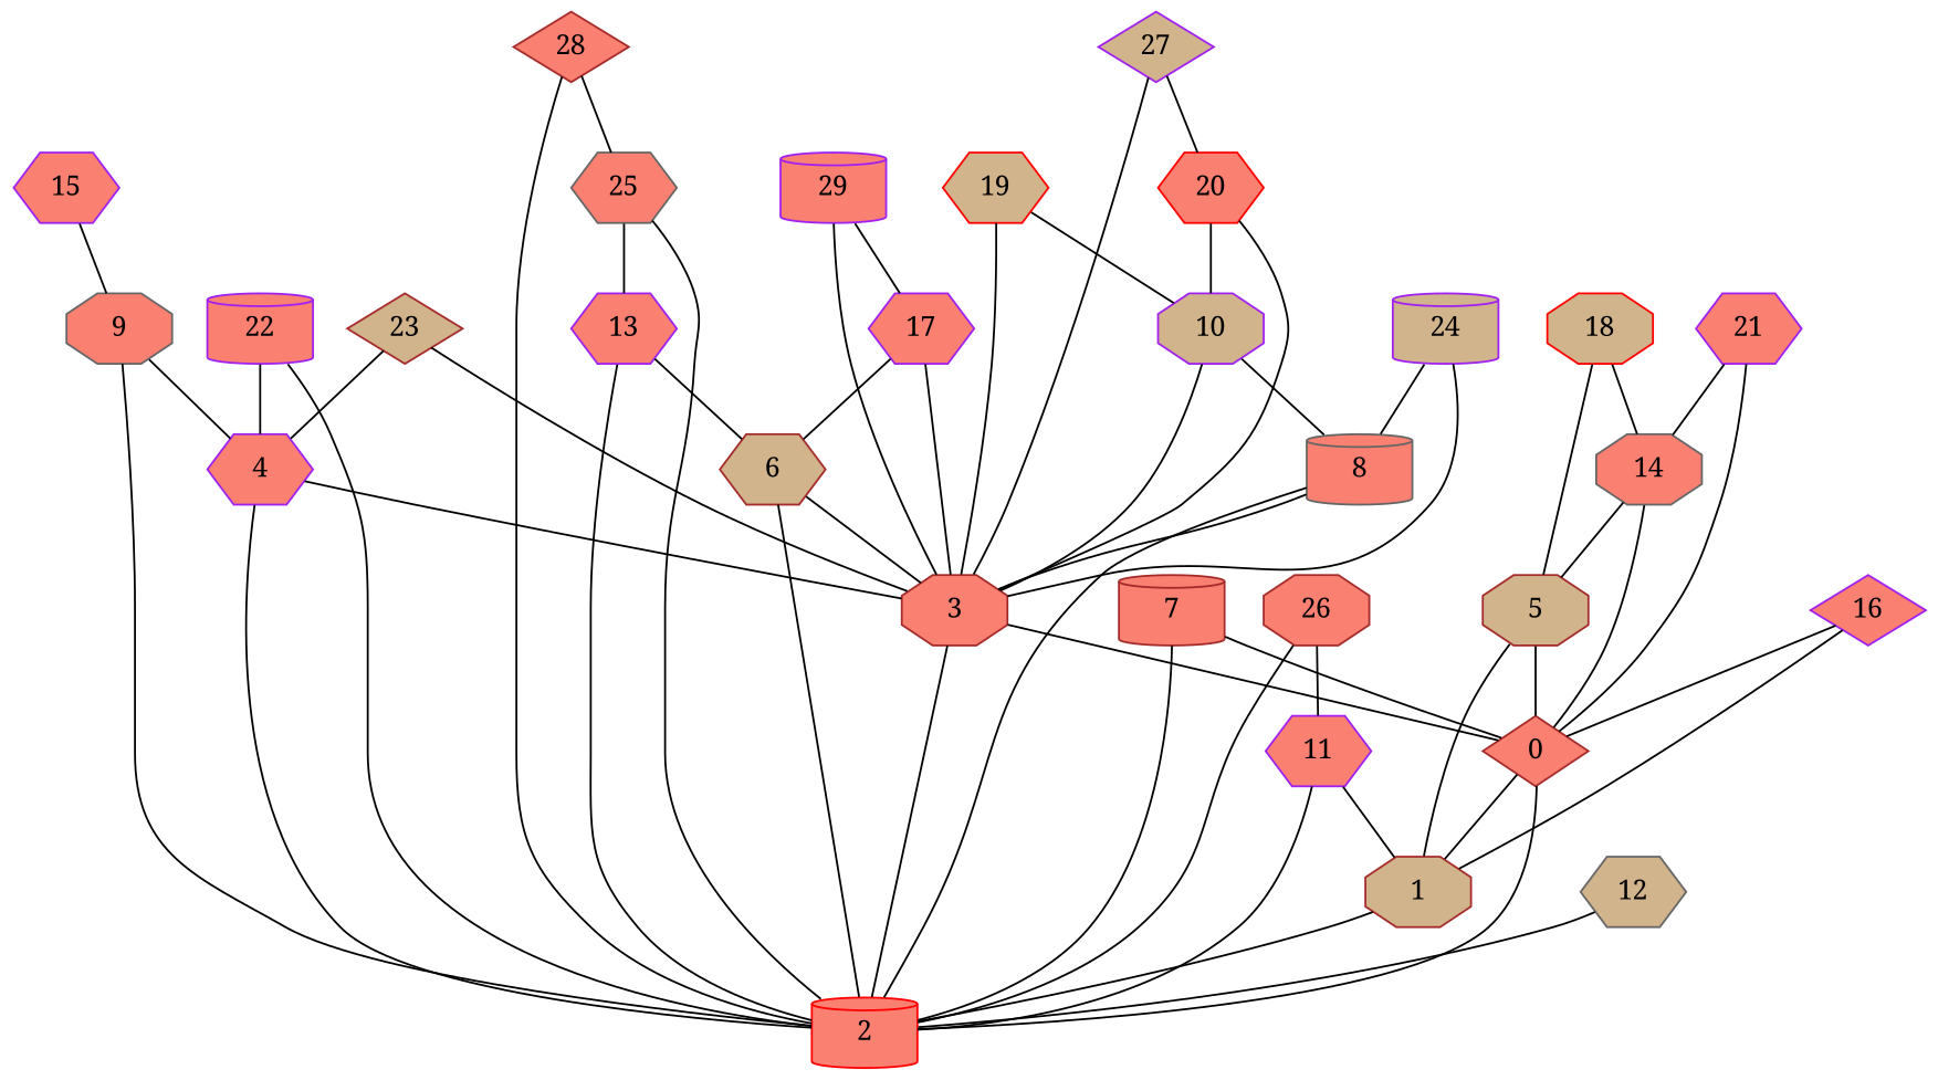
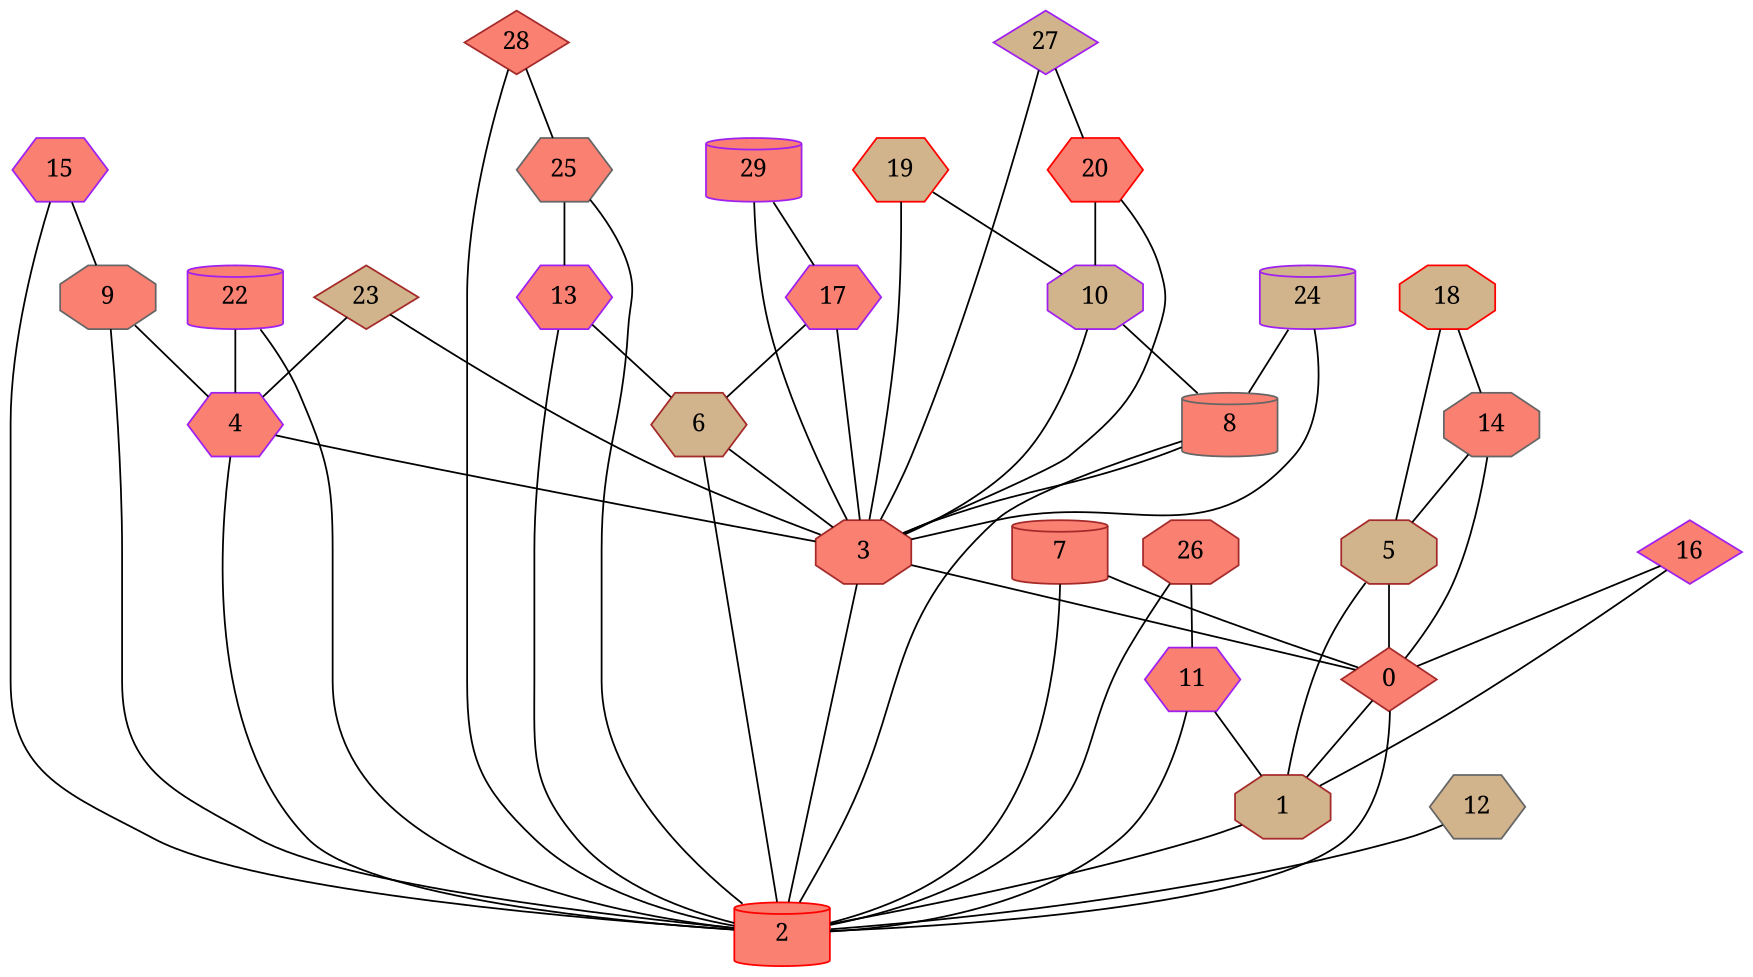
  graph {
    fontname="Noto Serif"
    node [color=purple fillcolor=salmon fontname="Noto Serif" shape=hexagon style=filled]
    edge [fontname="Noto Serif"]
    0 [color=brown shape=diamond]
    1 [color=brown fillcolor=tan shape=octagon]
    2 [color=red shape=cylinder]
    3 [color=brown shape=octagon]
    4
    5 [color=brown fillcolor=tan shape=octagon]
    6 [color=brown fillcolor=tan]
    7 [color=brown shape=cylinder]
    8 [color=gray40 shape=cylinder]
    9 [color=gray40 shape=octagon]
    10 [fillcolor=tan shape=octagon]
    11
    12 [color=gray40 fillcolor=tan]
    13
    14 [color=gray40 shape=octagon]
    15
    16 [shape=diamond]
    17
    18 [color=red fillcolor=tan shape=octagon]
    19 [color=red fillcolor=tan]
    20 [color=red]
-   21
    22 [shape=cylinder]
    23 [color=brown fillcolor=tan shape=diamond]
    24 [fillcolor=tan shape=cylinder]
    25 [color=gray40]
    26 [color=brown shape=octagon]
    27 [fillcolor=tan shape=diamond]
    28 [color=brown shape=diamond]
    29 [shape=cylinder]
    0 -- 1
    0 -- 2
    1 -- 2
    3 -- 0
    3 -- 2
    4 -- 2
    4 -- 3
    5 -- 0
    5 -- 1
    6 -- 2
    6 -- 3
    7 -- 0
    7 -- 2
    8 -- 2
    8 -- 3
    9 -- 2
    9 -- 4
    10 -- 3
    10 -- 8
    11 -- 1
    11 -- 2
    12 -- 2
    13 -- 2
    13 -- 6
    14 -- 0
    14 -- 5
+   15 -- 2
    15 -- 9
    16 -- 0
    16 -- 1
    17 -- 3
    17 -- 6
    18 -- 5
    18 -- 14
    19 -- 3
    19 -- 10
    20 -- 3
    20 -- 10
-   21 -- 0
-   21 -- 14
    22 -- 2
    22 -- 4
    23 -- 3
    23 -- 4
    24 -- 3
    24 -- 8
    25 -- 2
    25 -- 13
    26 -- 2
    26 -- 11
    27 -- 3
    27 -- 20
    28 -- 2
    28 -- 25
    29 -- 3
    29 -- 17
  }
